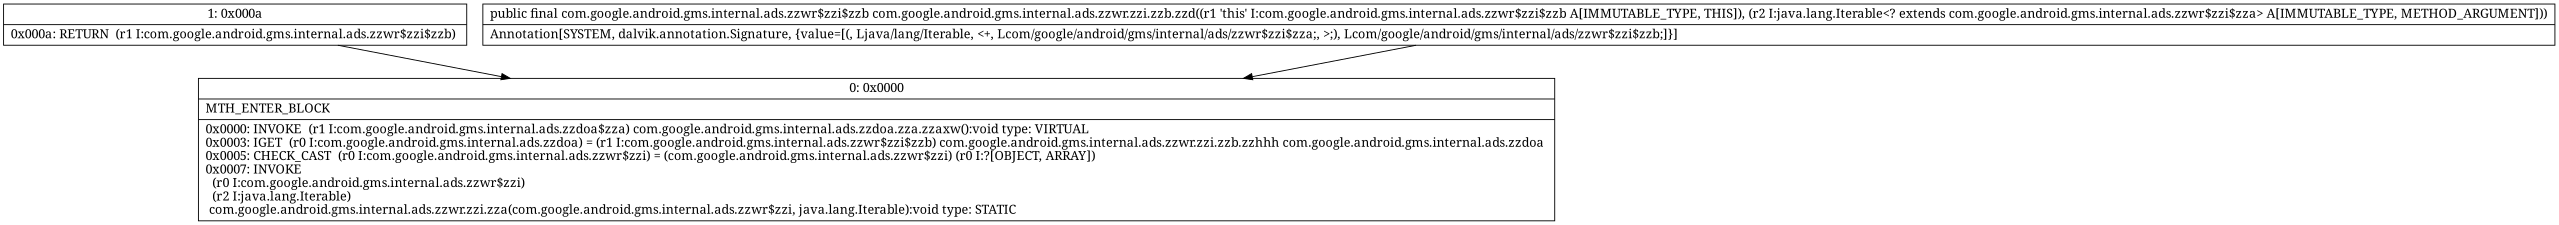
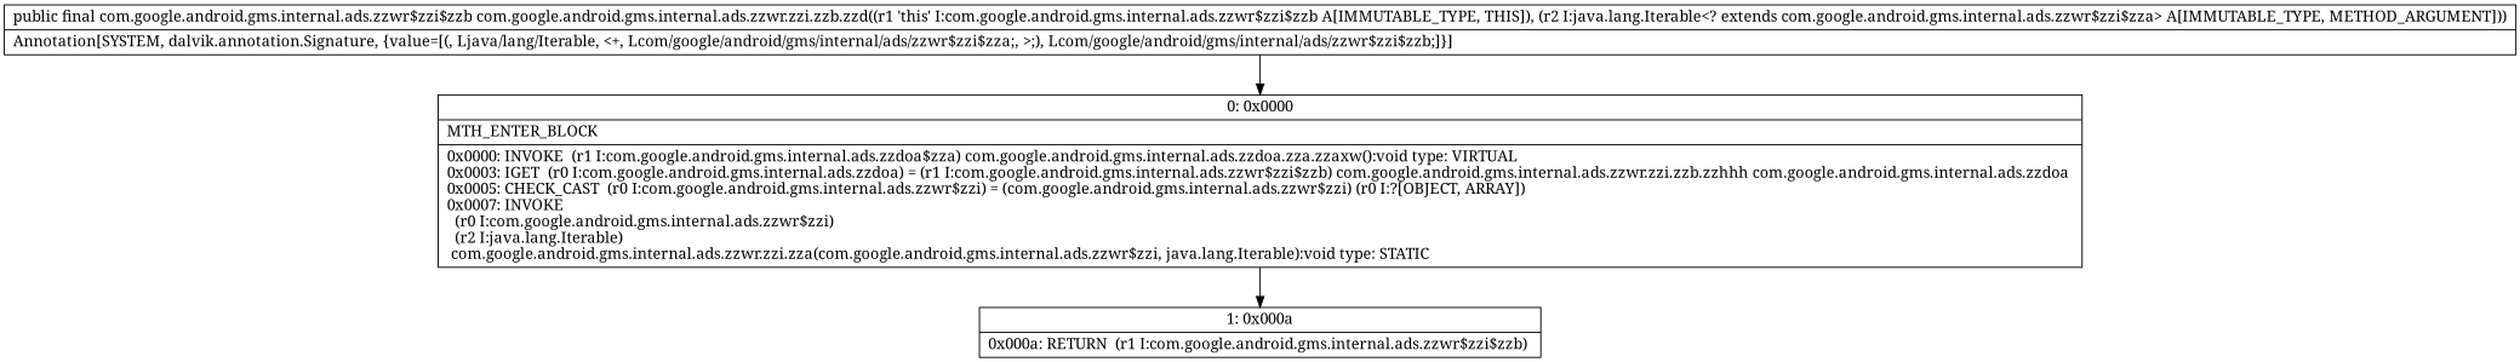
  digraph {
    fontname="Noto Serif"
    node [shape=record fontname="Noto Serif"]
    edge [fontname="Noto Serif"]
    n1 [label="{0\:\ 0x0000|MTH_ENTER_BLOCK\l|0x0000: INVOKE  (r1 I:com.google.android.gms.internal.ads.zzdoa$zza) com.google.android.gms.internal.ads.zzdoa.zza.zzaxw():void type: VIRTUAL \l0x0003: IGET  (r0 I:com.google.android.gms.internal.ads.zzdoa) = (r1 I:com.google.android.gms.internal.ads.zzwr$zzi$zzb) com.google.android.gms.internal.ads.zzwr.zzi.zzb.zzhhh com.google.android.gms.internal.ads.zzdoa \l0x0005: CHECK_CAST  (r0 I:com.google.android.gms.internal.ads.zzwr$zzi) = (com.google.android.gms.internal.ads.zzwr$zzi) (r0 I:?[OBJECT, ARRAY]) \l0x0007: INVOKE  \l  (r0 I:com.google.android.gms.internal.ads.zzwr$zzi)\l  (r2 I:java.lang.Iterable)\l com.google.android.gms.internal.ads.zzwr.zzi.zza(com.google.android.gms.internal.ads.zzwr$zzi, java.lang.Iterable):void type: STATIC \l}"]
    n2 [label="{1\:\ 0x000a|0x000a: RETURN  (r1 I:com.google.android.gms.internal.ads.zzwr$zzi$zzb) \l}"]
    n3 [label="{public final com.google.android.gms.internal.ads.zzwr$zzi$zzb com.google.android.gms.internal.ads.zzwr.zzi.zzb.zzd((r1 'this' I:com.google.android.gms.internal.ads.zzwr$zzi$zzb A[IMMUTABLE_TYPE, THIS]), (r2 I:java.lang.Iterable\<? extends com.google.android.gms.internal.ads.zzwr$zzi$zza\> A[IMMUTABLE_TYPE, METHOD_ARGUMENT]))  | Annotation[SYSTEM, dalvik.annotation.Signature, \{value=[(, Ljava\/lang\/Iterable, \<+, Lcom\/google\/android\/gms\/internal\/ads\/zzwr$zzi$zza;, \>;), Lcom\/google\/android\/gms\/internal\/ads\/zzwr$zzi$zzb;]\}]\l}"]
-   n2 -> n1
+   n1 -> n2
    n3 -> n1
  }
